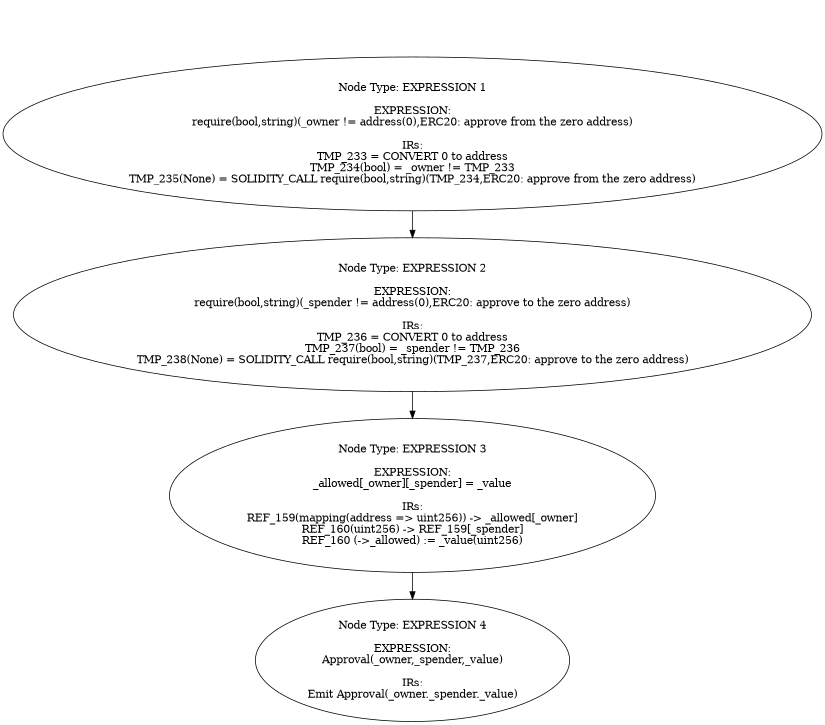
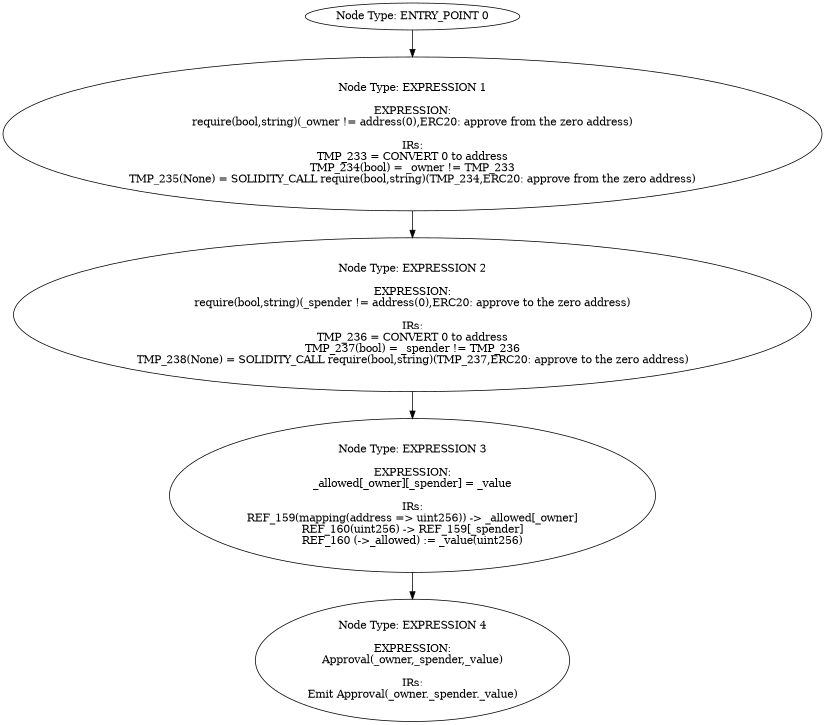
  digraph {
+   n1 [label="Node Type: ENTRY_POINT 0\n"]
    n2 [label="Node Type: EXPRESSION 1\n\nEXPRESSION:\nrequire(bool,string)(_owner != address(0),ERC20: approve from the zero address)\n\nIRs:\nTMP_233 = CONVERT 0 to address\nTMP_234(bool) = _owner != TMP_233\nTMP_235(None) = SOLIDITY_CALL require(bool,string)(TMP_234,ERC20: approve from the zero address)"]
    n3 [label="Node Type: EXPRESSION 2\n\nEXPRESSION:\nrequire(bool,string)(_spender != address(0),ERC20: approve to the zero address)\n\nIRs:\nTMP_236 = CONVERT 0 to address\nTMP_237(bool) = _spender != TMP_236\nTMP_238(None) = SOLIDITY_CALL require(bool,string)(TMP_237,ERC20: approve to the zero address)"]
    n4 [label="Node Type: EXPRESSION 3\n\nEXPRESSION:\n_allowed[_owner][_spender] = _value\n\nIRs:\nREF_159(mapping(address => uint256)) -> _allowed[_owner]\nREF_160(uint256) -> REF_159[_spender]\nREF_160 (->_allowed) := _value(uint256)"]
    n5 [label="Node Type: EXPRESSION 4\n\nEXPRESSION:\nApproval(_owner,_spender,_value)\n\nIRs:\nEmit Approval(_owner._spender._value)"]
+   n1 -> n2
    n2 -> n3
    n3 -> n4
    n4 -> n5
  }
